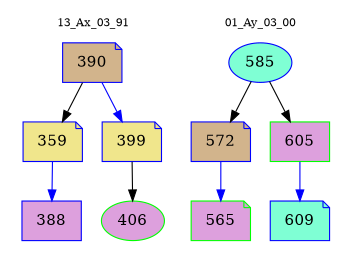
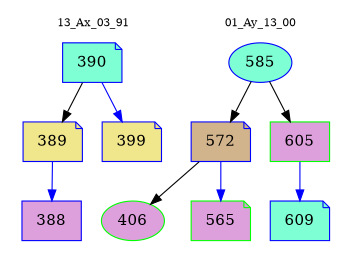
  digraph {
    node [color=blue fillcolor=plum shape=note style=filled]
    edge [color=black]
-   n1 [fillcolor=tan label=390]
-   n2 [fillcolor=khaki label=359]
+   n1 [fillcolor=aquamarine label=390]
+   n2 [fillcolor=khaki label=389]
    n3 [fillcolor=khaki label=399]
    n4 [label=388 shape=box]
    n5 [color=green label=406 shape=ellipse]
    n6 [fillcolor=aquamarine label=585 shape=ellipse]
    n7 [fillcolor=tan label=572]
    n8 [color=green label=605 shape=box]
    n9 [color=green label=565]
    n10 [fillcolor=aquamarine label=609]
    subgraph cluster_1 {
      color=white
      fontsize=10
      label="13_Ax_03_91"
      n1
      n2
      n3
      n4
      n5
    }
    subgraph cluster_2 {
      color=white
      fontsize=10
-     label="01_Ay_03_00"
+     label="01_Ay_13_00"
      n6
      n7
      n8
      n9
      n10
    }
    n1 -> n2
    n1 -> n3 [color=blue]
    n2 -> n4 [color=blue]
-   n3 -> n5
+   n7 -> n5
    n6 -> n7
    n6 -> n8
    n7 -> n9 [color=blue]
    n8 -> n10 [color=blue]
  }
